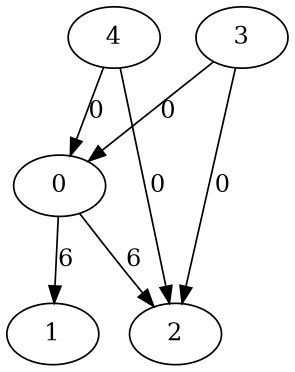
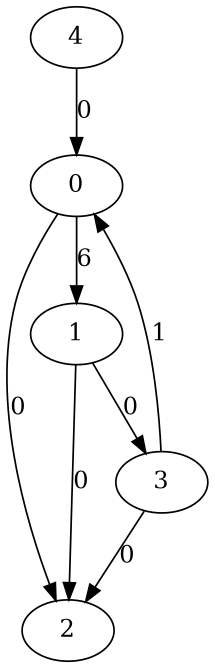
  digraph {
    0
    1
    2
    3
    4
    0 -> 1 [label=6]
-   0 -> 2 [label=6]
-   4 -> 2 [label=0]
-   3 -> 0 [label=0]
+   0 -> 2 [label=0]
+   1 -> 2 [label=0]
+   1 -> 3 [label=0]
+   3 -> 0 [label=1]
    3 -> 2 [label=0]
    4 -> 0 [label=0]
  }
